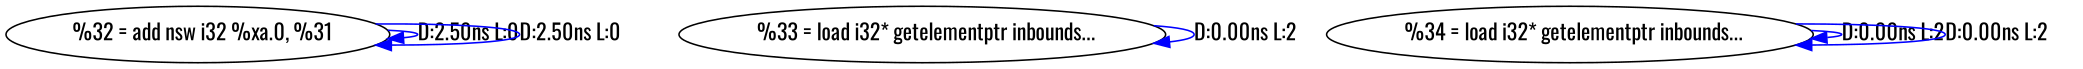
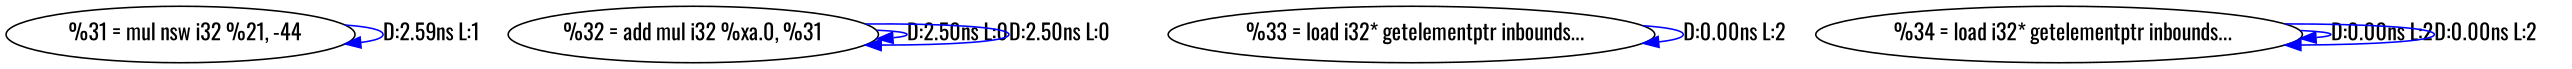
  digraph {
    fontname=Oswald
    node [fontname=Oswald]
    edge [color=blue fontname=Oswald]
-   n2 [label="  %32 = add nsw i32 %xa.0, %31"]
+   n1 [label="  %31 = mul nsw i32 %21, -44"]
+   n2 [label="%32 = add mul i32 %xa.0, %31"]
    n3 [label="  %33 = load i32* getelementptr inbounds..."]
    n4 [label="  %34 = load i32* getelementptr inbounds..."]
+   n1 -> n1 [label="D:2.59ns L:1"]
    n2 -> n2 [label="D:2.50ns L:0"]
    n2 -> n2 [label="D:2.50ns L:0"]
    n3 -> n3 [label="D:0.00ns L:2"]
    n4 -> n4 [label="D:0.00ns L:2"]
    n4 -> n4 [label="D:0.00ns L:2"]
  }
